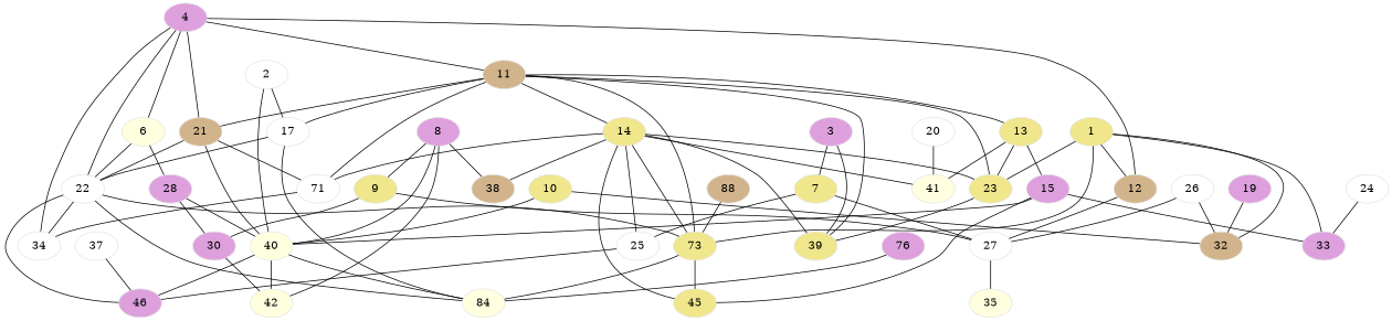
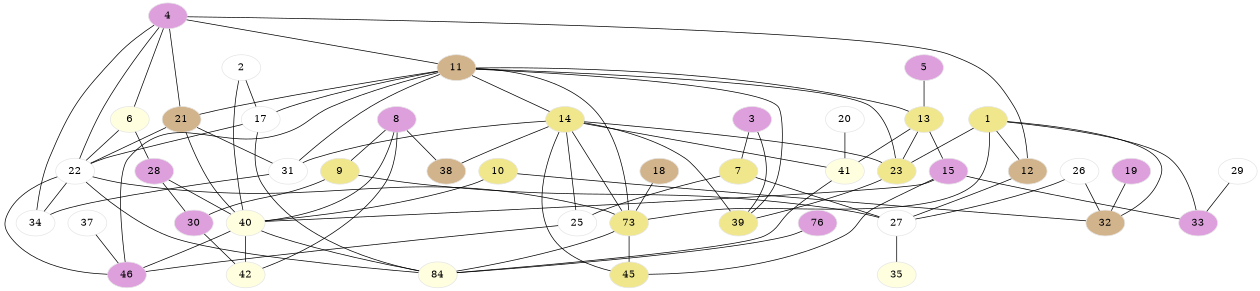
  graph {
    node [color=gray90 fillcolor=plum style=filled]
    edge [weight=1.0]
    1 [fillcolor=khaki]
    12 [fillcolor=tan]
    23 [fillcolor=khaki]
    32 [fillcolor=tan]
    33
    n6 [fillcolor=khaki label=73]
    27 [fillcolor=white]
    39 [fillcolor=khaki]
    45 [fillcolor=khaki]
    n10 [fillcolor=lightyellow label=84]
    2 [fillcolor=white]
    17 [fillcolor=white]
    40 [fillcolor=lightyellow]
    22 [fillcolor=white]
    42 [fillcolor=lightyellow]
    46
    3
    7 [fillcolor=khaki]
    25 [fillcolor=white]
    4
    6 [fillcolor=lightyellow]
    11 [fillcolor=tan]
    21 [fillcolor=tan]
    34 [fillcolor=white]
    28
    13 [fillcolor=khaki]
    14 [fillcolor=khaki]
-   31 [fillcolor=white label=71]
+   31 [fillcolor=white]
+   5
    15
    41 [fillcolor=lightyellow]
    30
    35 [fillcolor=lightyellow]
    8
    9 [fillcolor=khaki]
    38 [fillcolor=tan]
    10 [fillcolor=khaki]
    n38 [label=76]
-   18 [fillcolor=tan label=88]
+   18 [fillcolor=tan]
    19
    20 [fillcolor=white]
-   24 [fillcolor=white]
+   24 [fillcolor=white label=29]
    26 [fillcolor=white]
    37 [fillcolor=white]
    1 -- 12
    1 -- 23
    1 -- 32
    1 -- 33
    1 -- n6
    12 -- 27
    23 -- 39
    n6 -- 45
    n6 -- n10
    27 -- 35
    2 -- 17
    2 -- 40
    17 -- n10
    17 -- 22
    40 -- n10
    40 -- 42
    40 -- 46
    22 -- n6
    22 -- n10
    22 -- 46
    22 -- 34
    3 -- 39
    3 -- 7
    7 -- 27
    7 -- 25
    25 -- 46
    4 -- 12
    4 -- 22
    4 -- 6
    4 -- 11
    4 -- 21
    4 -- 34
    6 -- 22
    6 -- 28
    11 -- 23
    11 -- n6
    11 -- 39
    11 -- 17
+   11 -- 46
    11 -- 21
    11 -- 13
    11 -- 14
    11 -- 31
    21 -- 40
    21 -- 22 [weight=2.0]
    21 -- 31
    28 -- 40
    28 -- 30
    13 -- 23
    13 -- 15
    13 -- 41
    14 -- 23
    14 -- n6
    14 -- 39
    14 -- 45
    14 -- 25
    14 -- 31
    14 -- 41
    14 -- 38
    31 -- 34
+   5 -- 13
    15 -- 33
    15 -- 45
    15 -- 40
+   41 -- n10
    30 -- 42
    8 -- 40
    8 -- 42
    8 -- 9
    8 -- 38
    9 -- 27 [weight=2.0]
    9 -- 30 [weight=2.0]
    10 -- 32
    10 -- 40
    n38 -- n10
    18 -- n6
    19 -- 32
    20 -- 41
    24 -- 33
    26 -- 32
    26 -- 27
    37 -- 46
  }
